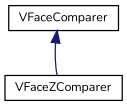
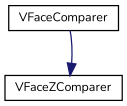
  digraph {
    rankdir=TB
    fontname=Nunito
    node [color=black fillcolor=white fontname=Nunito fontsize=10 shape=record style=filled]
    n1 [height=0.2 label=VFaceComparer width=0.4]
    n2 [height=0.2 label=VFaceZComparer width=0.4]
-   n1 -> n2 [color=midnightblue dir=back fontname=Nunito fontsize=10 labelfontname=Helvetica labelfontsize=10 style=solid]
+   n2 -> n1 [color=midnightblue dir=back fontname=Nunito fontsize=10 labelfontname=Helvetica labelfontsize=10 style=solid]
  }
